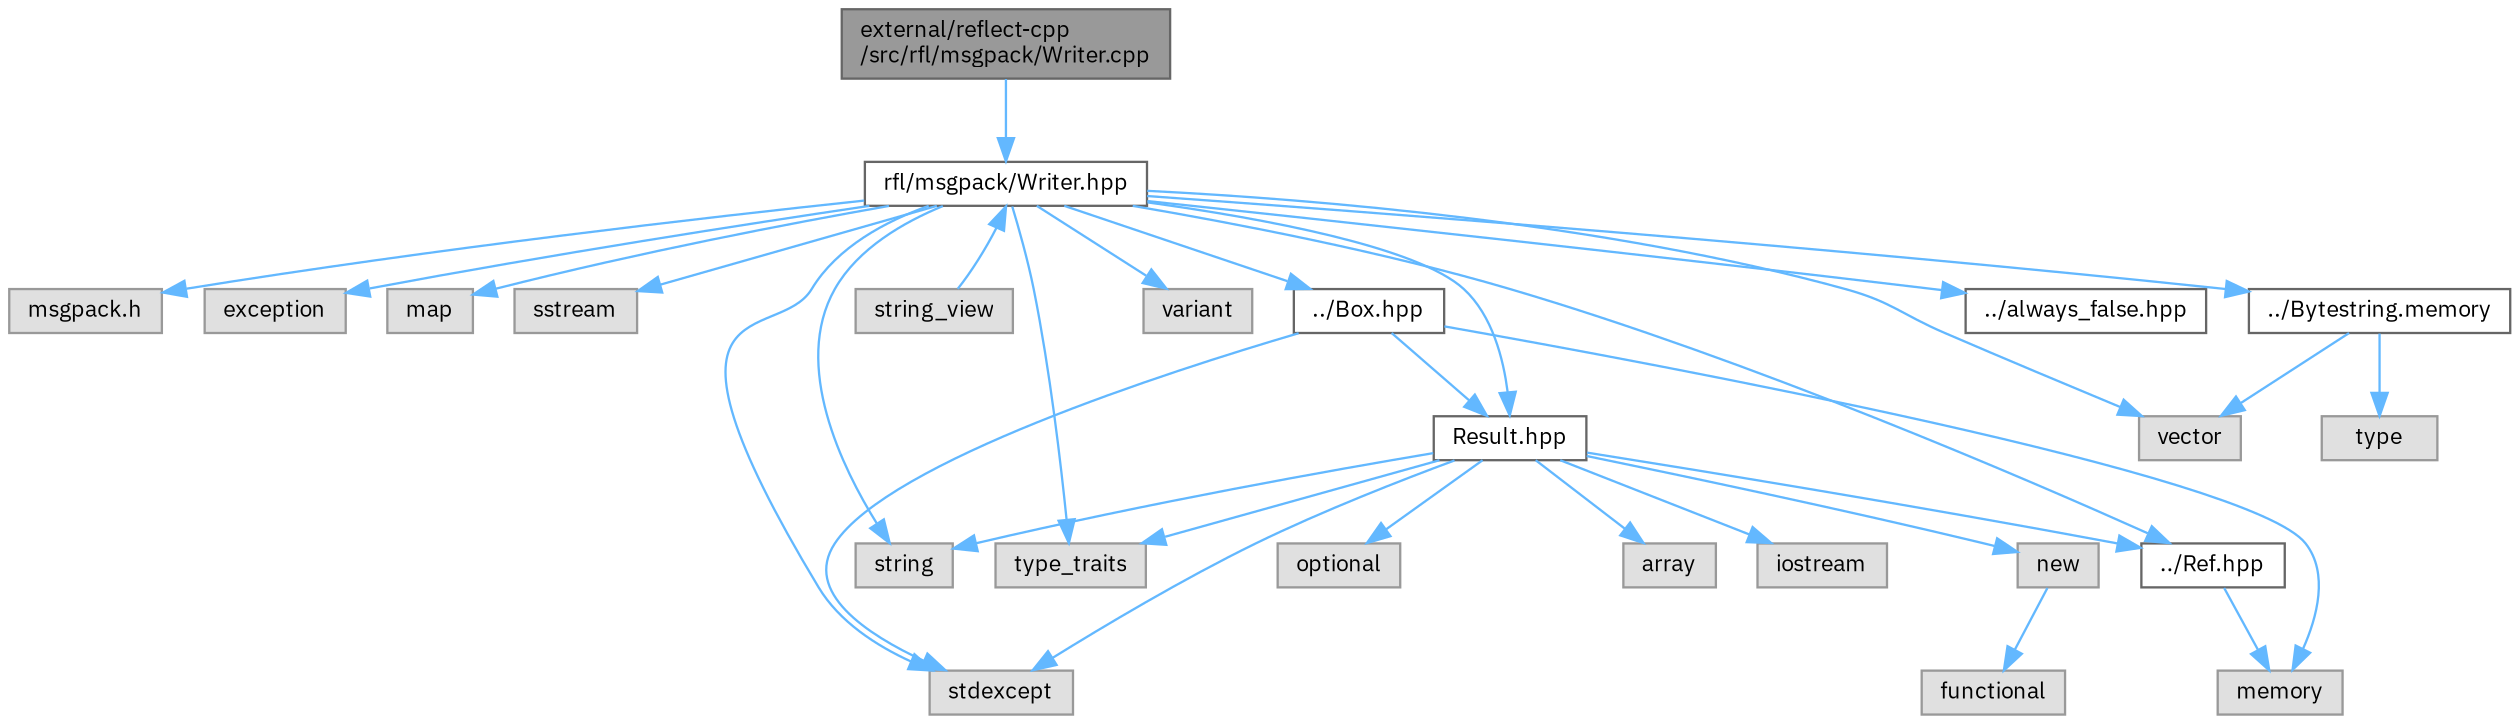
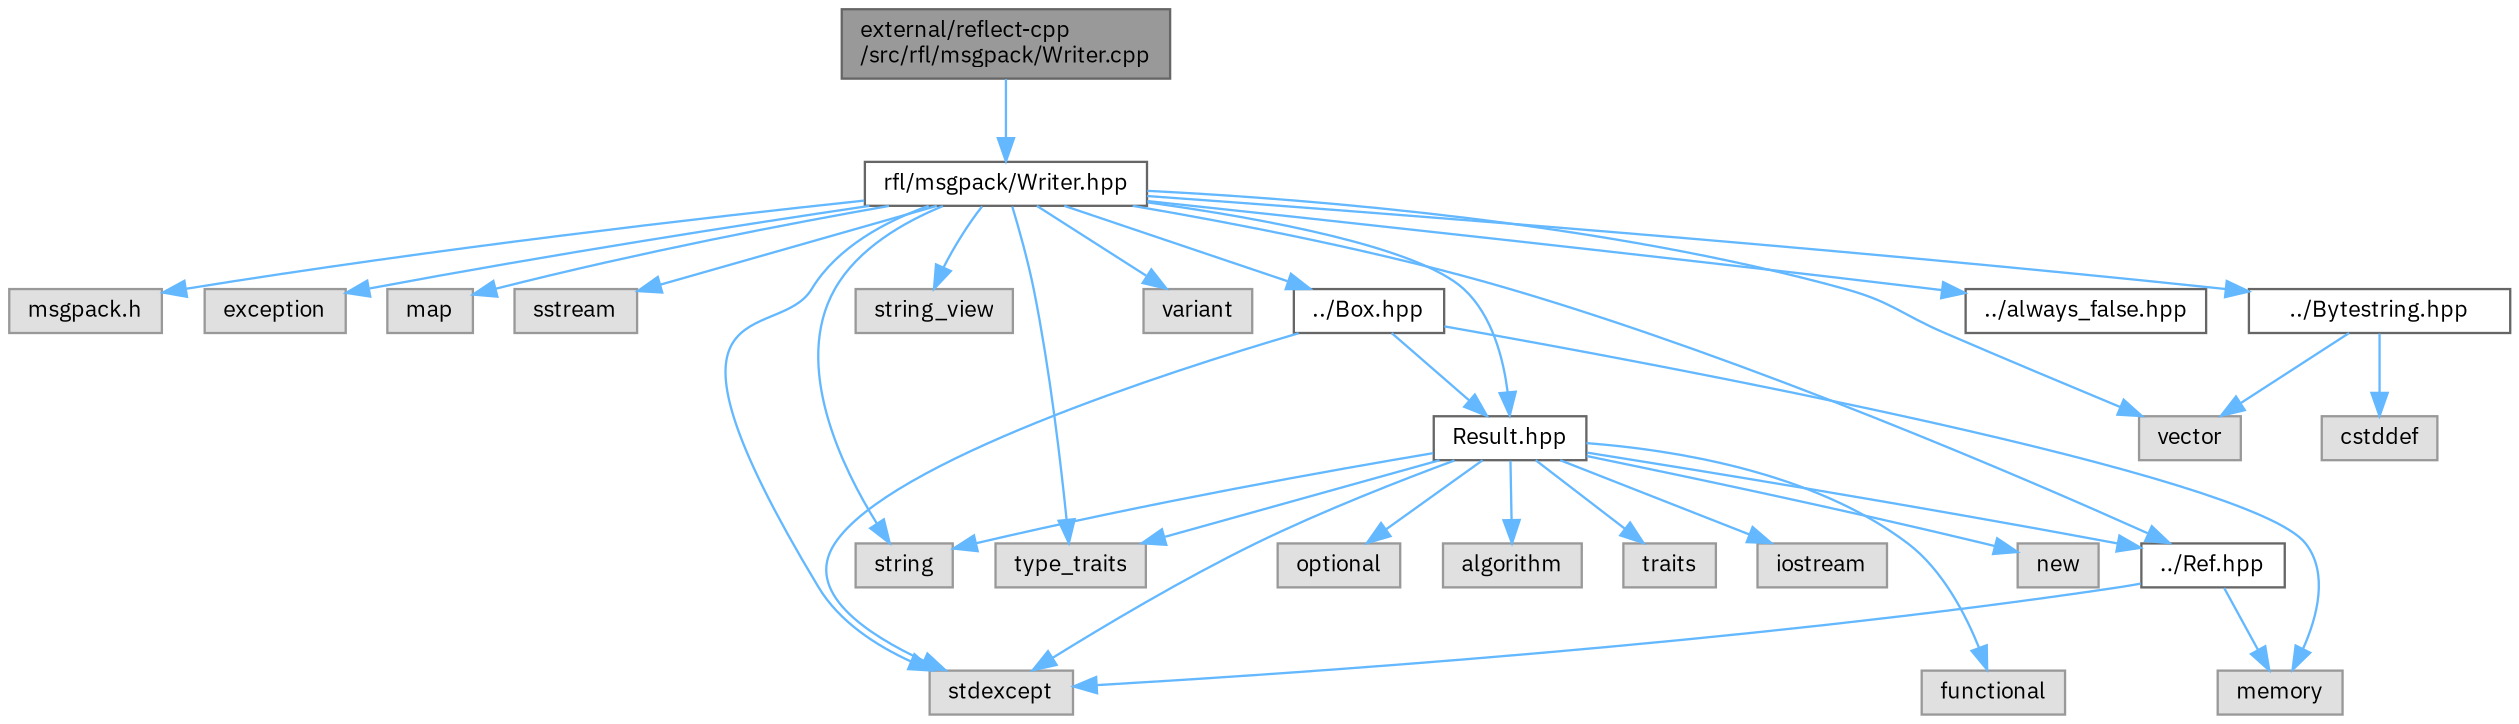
  digraph {
    fontname="IBM Plex Sans"
    node [color=grey60 fillcolor="#E0E0E0" fontname="IBM Plex Sans" fontsize=10 shape=box style=filled]
    edge [color=steelblue1 fontname="IBM Plex Sans" fontsize=10 labelfontname=Helvetica labelfontsize=10 style=solid]
    n1 [color=gray40 fillcolor=grey60 fontcolor=black height=0.2 label="external/reflect-cpp\l/src/rfl/msgpack/Writer.cpp" width=0.4]
    n2 [color=grey40 fillcolor=white height=0.2 label="rfl/msgpack/Writer.hpp" width=0.4]
    n3 [height=0.2 label="msgpack.h" width=0.4]
    n4 [height=0.2 label=exception width=0.4]
    n5 [height=0.2 label=map width=0.4]
    n6 [height=0.2 label=sstream width=0.4]
    n7 [height=0.2 label=stdexcept width=0.4]
    n8 [height=0.2 label=string width=0.4]
    n9 [height=0.2 label=string_view width=0.4]
    n10 [height=0.2 label=type_traits width=0.4]
    n11 [height=0.2 label=variant width=0.4]
    n12 [height=0.2 label=vector width=0.4]
    n13 [color=grey40 fillcolor=white height=0.2 label="../Box.hpp" width=0.4]
    n14 [color=grey40 fillcolor=white height=0.2 label="Result.hpp" width=0.4]
    n15 [color=grey40 fillcolor=white height=0.2 label="../Ref.hpp" width=0.4]
    n16 [color=grey40 fillcolor=white height=0.2 label="../always_false.hpp" width=0.4]
-   n17 [color=grey40 fillcolor=white height=0.2 label="../Bytestring.memory" width=0.4]
+   n17 [color=grey40 fillcolor=white height=0.2 label="../Bytestring.hpp" width=0.4]
    n18 [height=0.2 label=memory width=0.4]
-   n20 [height=0.2 label=array width=0.4]
+   n19 [height=0.2 label=algorithm width=0.4]
+   n20 [height=0.2 label=traits width=0.4]
    n21 [height=0.2 label=functional width=0.4]
    n22 [height=0.2 label=iostream width=0.4]
    n23 [height=0.2 label=new width=0.4]
    n24 [height=0.2 label=optional width=0.4]
-   n25 [height=0.2 label=type width=0.4]
+   n25 [height=0.2 label=cstddef width=0.4]
    n1 -> n2
    n2 -> n3
    n2 -> n4
    n2 -> n5
    n2 -> n6
    n2 -> n7
    n2 -> n8
-   n9 -> n2
+   n2 -> n9
    n2 -> n10
    n2 -> n11
    n2 -> n12
    n2 -> n13
    n2 -> n14
    n2 -> n15
    n2 -> n16
    n2 -> n17
    n13 -> n7
    n13 -> n14
    n13 -> n18
    n14 -> n7
    n14 -> n8
    n14 -> n10
    n14 -> n15
+   n14 -> n19
    n14 -> n20
-   n23 -> n21
+   n14 -> n21
    n14 -> n22
    n14 -> n23
    n14 -> n24
+   n15 -> n7
    n15 -> n18
    n17 -> n12
    n17 -> n25
  }
